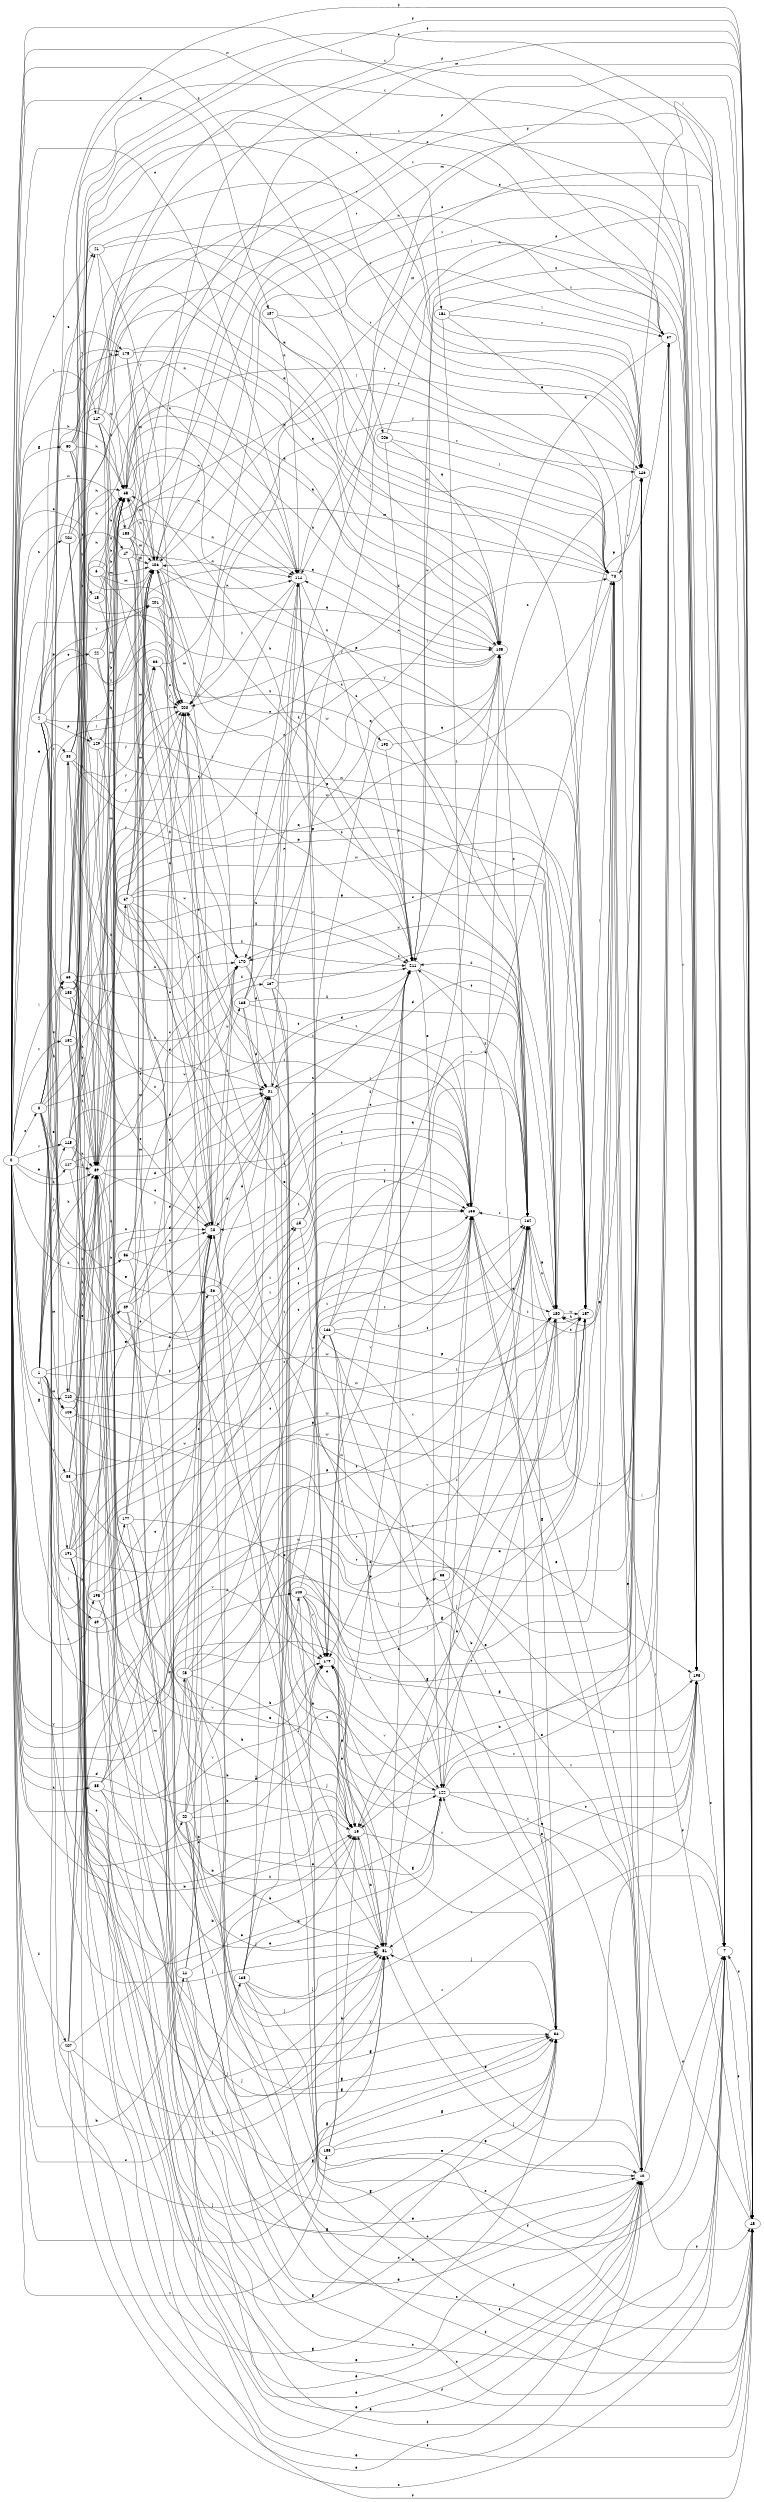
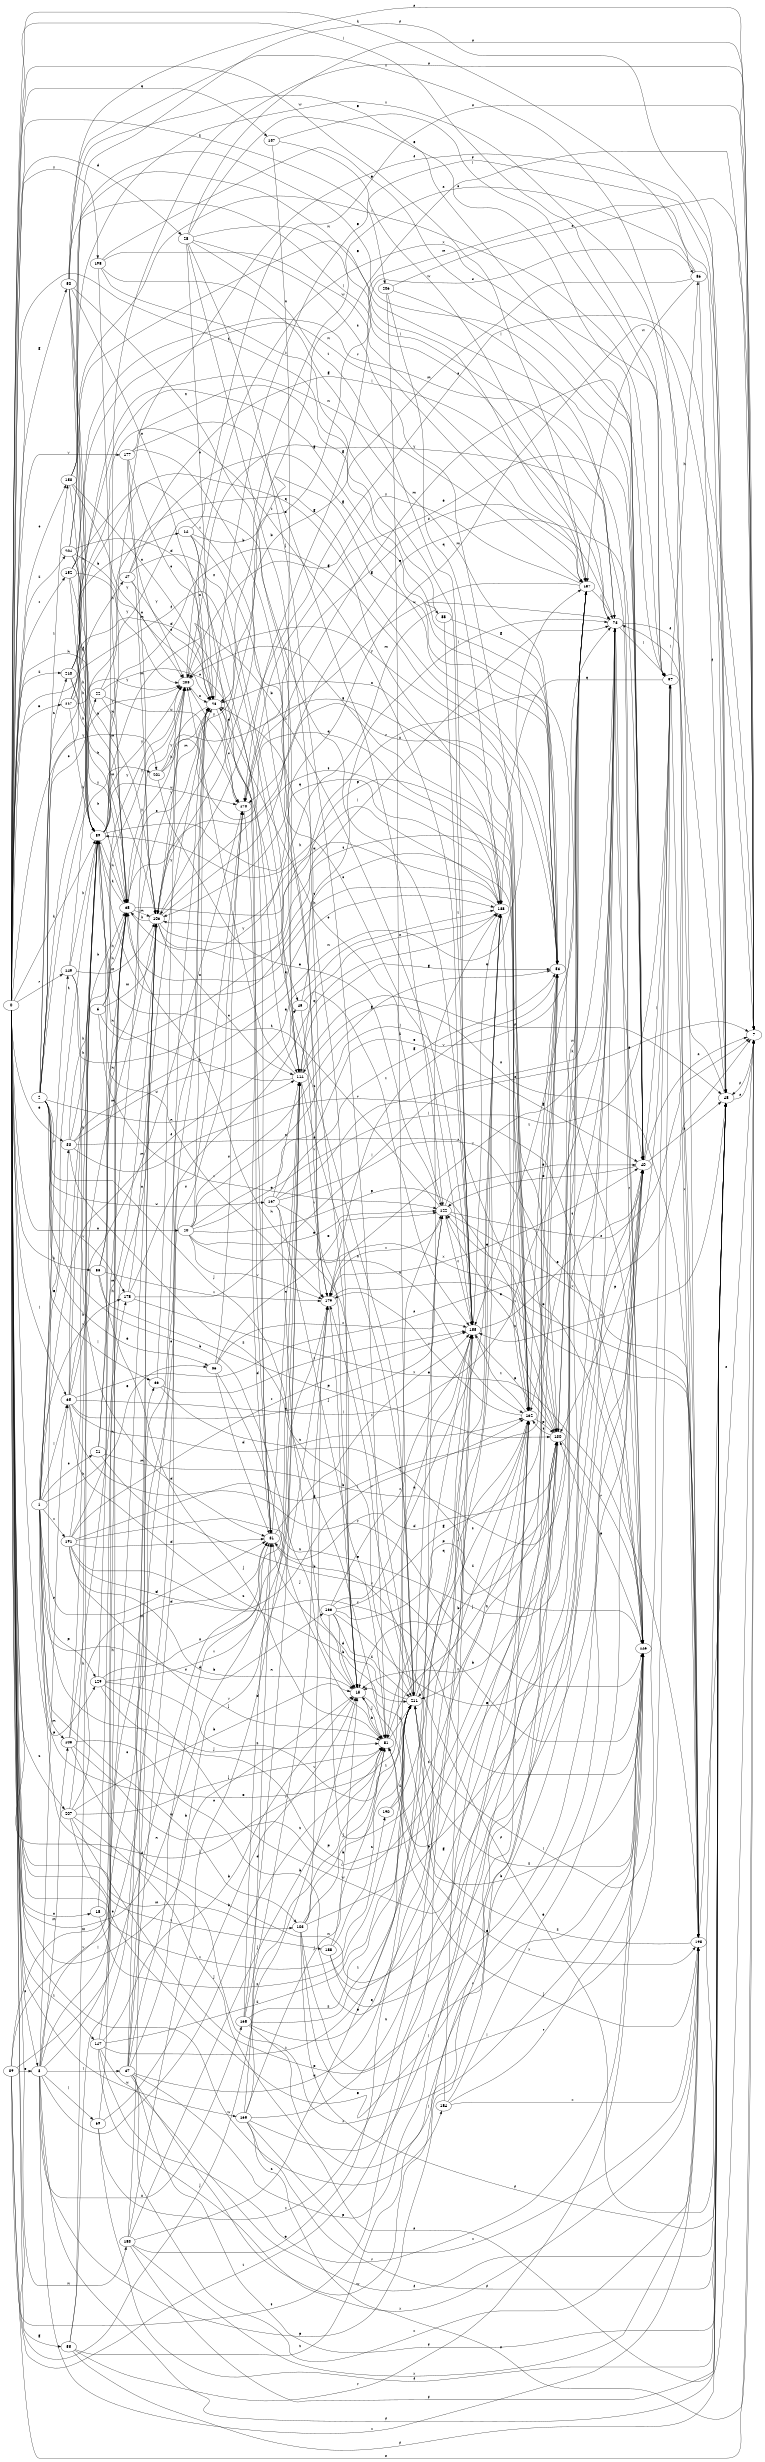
  strict digraph {
    fontname=Lato
    rankdir=LR
    node [fontname=Lato]
    edge [fontname=Lato]
    0
    3
    14
    15
    18
    20
    21
    28
    33
    50
    55
    n12 [label=68]
    65
    81
    85
    86
    88
    89
    97
    103
    114
    117
    129
    137
    145
    147
    152
    162
    165
    177
    183
    184
    187
    188
    190
    198
    201
    204
    206
    207
    210
    105
    178
    66
    23
    39
    48
    67
    69
    130
    168
    195
    31
    7
    56
    211
    122
    73
    40
    179
    146
    203
    155
    138
    106
    170
    1
    36
    45
    166
    191
    2
    22
    47
    153
    167
    6
    0 -> 3 [label=a]
    0 -> 14 [label=b]
    0 -> 15 [label=b]
    0 -> 18 [label=c]
    0 -> 20 [label=c]
-   0 -> 21 [label=c]
+   0 -> 153 [label=c]
    0 -> 28 [label=d]
    0 -> 33 [label=e]
    0 -> 50 [label=g]
    0 -> 55 [label=g]
    0 -> n12 [label=h]
    0 -> 65 [label=i]
    0 -> 81 [label=j]
    0 -> 85 [label=k]
    0 -> 86 [label=k]
    0 -> 88 [label=k]
    0 -> 89 [label=k]
    0 -> 97 [label=l]
    0 -> 103 [label=m]
    0 -> 114 [label=n]
    0 -> 117 [label=o]
    0 -> 129 [label=p]
    0 -> 137 [label=q]
    0 -> 145 [label=r]
    0 -> 147 [label=s]
    0 -> 152 [label=s]
    0 -> 162 [label=t]
    0 -> 165 [label=u]
    0 -> 177 [label=v]
    0 -> 183 [label=w]
    0 -> 184 [label=w]
    0 -> 187 [label=w]
    0 -> 188 [label=x]
    0 -> 190 [label=x]
    0 -> 198 [label=y]
    0 -> 201 [label=y]
    0 -> 204 [label=z]
    0 -> 206 [label=z]
    0 -> 207 [label=z]
    0 -> 210 [label=z]
    3 -> 65 [label=a]
    3 -> 81 [label=j]
    3 -> 105 [label=m]
    3 -> 178 [label=v]
    3 -> 66 [label=i]
    3 -> 23 [label=c]
-   3 -> 39 [label=e]
+   39 -> 3 [label=e]
    3 -> 48 [label=f]
    3 -> 67 [label=i]
    3 -> 69 [label=i]
    3 -> 130 [label=p]
    3 -> 168 [label=u]
    3 -> 195 [label=x]
    14 -> 15 [label=b]
    14 -> 23 [label=c]
    14 -> 31 [label=d]
    14 -> 7 [label=a]
    14 -> 56 [label=g]
    15 -> 81 [label=j]
    15 -> 195 [label=x]
    18 -> n12 [label=h]
    18 -> 211 [label=z]
    20 -> 97 [label=l]
    20 -> 23 [label=c]
    20 -> 130 [label=p]
    20 -> 195 [label=x]
    20 -> 56 [label=g]
    20 -> 122 [label=o]
    20 -> 73 [label=i]
    20 -> 40 [label=e]
    20 -> 179 [label=v]
    21 -> n12 [label=h]
    21 -> 73 [label=i]
    21 -> 146 [label=r]
    21 -> 203 [label=y]
    28 -> 15 [label=b]
    28 -> 81 [label=j]
    28 -> 162 [label=t]
    28 -> 23 [label=c]
    28 -> 7 [label=a]
    28 -> 73 [label=i]
    28 -> 40 [label=e]
    28 -> 155 [label=s]
    33 -> n12 [label=h]
    33 -> 89 [label=k]
    33 -> 187 [label=w]
    33 -> 130 [label=p]
    33 -> 211 [label=z]
    33 -> 146 [label=r]
    33 -> 138 [label=q]
    50 -> n12 [label=h]
    50 -> 89 [label=k]
    50 -> 114 [label=n]
    50 -> 187 [label=w]
-   89 -> 23 [label=c]
+   50 -> 23 [label=c]
    50 -> 195 [label=x]
    50 -> 7 [label=a]
    50 -> 40 [label=e]
    50 -> 106 [label=m]
    55 -> 89 [label=k]
    55 -> 162 [label=t]
    55 -> 48 [label=f]
    55 -> 146 [label=r]
    55 -> 170 [label=u]
    n12 -> 89 [label=k]
    n12 -> 162 [label=t]
    n12 -> 7 [label=a]
    n12 -> 146 [label=r]
    n12 -> 138 [label=q]
    n12 -> 106 [label=m]
    65 -> 89 [label=k]
    65 -> 162 [label=t]
    65 -> 7 [label=a]
    65 -> 211 [label=z]
    65 -> 73 [label=i]
    65 -> 146 [label=r]
    65 -> 203 [label=y]
    65 -> 138 [label=q]
    65 -> 106 [label=m]
    65 -> 170 [label=u]
    81 -> 15 [label=b]
    81 -> 211 [label=z]
    85 -> n12 [label=h]
    85 -> 81 [label=j]
    85 -> 23 [label=c]
    85 -> 130 [label=p]
-   85 -> 122 [label=o]
+   201 -> 122 [label=o]
    85 -> 179 [label=v]
    86 -> 187 [label=w]
    86 -> 23 [label=c]
    86 -> 48 [label=f]
    86 -> 106 [label=m]
    86 -> 170 [label=u]
    88 -> 56 [label=g]
    88 -> 155 [label=s]
    89 -> n12 [label=h]
    89 -> 162 [label=t]
    89 -> 48 [label=f]
    89 -> 7 [label=a]
    89 -> 56 [label=g]
    89 -> 179 [label=v]
    89 -> 203 [label=y]
    89 -> 155 [label=s]
    89 -> 138 [label=q]
    89 -> 170 [label=u]
-   97 -> n12 [label=h]
+   97 -> 86 [label=h]
    97 -> 130 [label=p]
    97 -> 195 [label=x]
    97 -> 138 [label=q]
    97 -> 106 [label=m]
    103 -> 81 [label=j]
    103 -> 97 [label=l]
    103 -> 48 [label=f]
    103 -> 130 [label=p]
    103 -> 179 [label=v]
    103 -> 146 [label=r]
    103 -> 155 [label=s]
    114 -> 89 [label=k]
    114 -> 48 [label=f]
    114 -> 56 [label=g]
    114 -> 211 [label=z]
    114 -> 179 [label=v]
    114 -> 203 [label=y]
    117 -> 89 [label=k]
    117 -> 187 [label=w]
    117 -> 31 [label=d]
    117 -> 203 [label=y]
    117 -> 138 [label=q]
    129 -> n12 [label=h]
    129 -> 114 [label=n]
    129 -> 187 [label=w]
    129 -> 130 [label=p]
    129 -> 211 [label=z]
    129 -> 179 [label=v]
    137 -> 97 [label=l]
    137 -> 114 [label=n]
    137 -> 187 [label=w]
    145 -> 89 [label=k]
    145 -> 31 [label=d]
    145 -> 56 [label=g]
    145 -> 138 [label=q]
    145 -> 106 [label=m]
    147 -> 15 [label=b]
    147 -> n12 [label=h]
    147 -> 48 [label=f]
    147 -> 195 [label=x]
    147 -> 211 [label=z]
    147 -> 146 [label=r]
    147 -> 155 [label=s]
    152 -> 89 [label=k]
    152 -> 40 [label=e]
    152 -> 179 [label=v]
    152 -> 146 [label=r]
    152 -> 203 [label=y]
    152 -> 106 [label=m]
    162 -> 81 [label=j]
    162 -> 23 [label=c]
    162 -> 130 [label=p]
    162 -> 56 [label=g]
    162 -> 211 [label=z]
    162 -> 179 [label=v]
    162 -> 155 [label=s]
    165 -> 15 [label=b]
    165 -> 81 [label=j]
    165 -> 162 [label=t]
    165 -> 48 [label=f]
    165 -> 195 [label=x]
    165 -> 31 [label=d]
    165 -> 7 [label=a]
    165 -> 73 [label=i]
    177 -> 15 [label=b]
    177 -> 23 [label=c]
    177 -> 56 [label=g]
    177 -> 122 [label=o]
    177 -> 203 [label=y]
    177 -> 106 [label=m]
    183 -> 81 [label=j]
    183 -> 114 [label=n]
    183 -> 48 [label=f]
    183 -> 195 [label=x]
    183 -> 211 [label=z]
    183 -> 122 [label=o]
    183 -> 106 [label=m]
    184 -> 195 [label=x]
    184 -> 40 [label=e]
    184 -> 146 [label=r]
    184 -> 155 [label=s]
    187 -> 15 [label=b]
    187 -> 130 [label=k]
    187 -> 73 [label=i]
    187 -> 203 [label=y]
    187 -> 155 [label=s]
    187 -> 170 [label=u]
    188 -> 15 [label=b]
    188 -> 56 [label=g]
    188 -> 211 [label=z]
    188 -> 40 [label=e]
    190 -> 211 [label=z]
    190 -> 138 [label=q]
    198 -> n12 [label=h]
    198 -> 187 [label=w]
    198 -> 56 [label=g]
    198 -> 40 [label=e]
    198 -> 155 [label=s]
    201 -> 162 [label=t]
    201 -> 203 [label=y]
    201 -> 138 [label=q]
    204 -> n12 [label=h]
    204 -> 89 [label=k]
    204 -> 23 [label=c]
    204 -> 48 [label=f]
    204 -> 195 [label=x]
    204 -> 31 [label=d]
    206 -> 7 [label=a]
    206 -> 211 [label=z]
    206 -> 73 [label=i]
    206 -> 138 [label=q]
    207 -> 15 [label=b]
    207 -> 81 [label=j]
    207 -> 89 [label=k]
    207 -> 130 [label=p]
    207 -> 31 [label=d]
    207 -> 7 [label=a]
    207 -> 40 [label=e]
    210 -> n12 [label=h]
    210 -> 89 [label=k]
    210 -> 187 [label=w]
    210 -> 56 [label=g]
    210 -> 155 [label=s]
    105 -> 89 [label=k]
    105 -> 162 [label=t]
    105 -> 187 [label=w]
    105 -> 40 [label=e]
    105 -> 106 [label=m]
    178 -> 195 [label=x]
    178 -> 73 [label=i]
    178 -> 138 [label=q]
    178 -> 106 [label=m]
    66 -> 146 [label=r]
    66 -> 203 [label=y]
    66 -> 155 [label=s]
    23 -> n12 [label=h]
    23 -> 48 [label=f]
    23 -> 211 [label=z]
    23 -> 106 [label=m]
    23 -> 170 [label=u]
    39 -> 81 [label=j]
    39 -> 23 [label=c]
    39 -> 31 [label=d]
    39 -> 7 [label=a]
    39 -> 155 [label=s]
    39 -> 106 [label=m]
    48 -> 7 [label=a]
    48 -> 73 [label=i]
    48 -> 155 [label=s]
    48 -> 106 [label=m]
    67 -> 187 [label=w]
    67 -> 23 [label=c]
    67 -> 48 [label=f]
    67 -> 130 [label=p]
    67 -> 195 [label=x]
    67 -> 31 [label=d]
    67 -> 179 [label=v]
    67 -> 138 [label=q]
    67 -> 106 [label=m]
    67 -> 170 [label=u]
    69 -> 15 [label=b]
    69 -> n12 [label=h]
    69 -> 48 [label=f]
    69 -> 155 [label=s]
    130 -> 15 [label=b]
    130 -> 162 [label=t]
    130 -> 187 [label=w]
    130 -> 31 [label=d]
    130 -> 122 [label=o]
    130 -> 146 [label=r]
    130 -> 170 [label=u]
    168 -> 114 [label=n]
    168 -> 31 [label=d]
    168 -> 211 [label=z]
    168 -> 73 [label=i]
    168 -> 179 [label=v]
    168 -> 155 [label=s]
    168 -> 138 [label=q]
    195 -> 81 [label=j]
    195 -> 114 [label=n]
    195 -> 7 [label=a]
    195 -> 211 [label=z]
    31 -> 114 [label=n]
    31 -> 48 [label=f]
    31 -> 155 [label=s]
    7 -> 48 [label=f]
    7 -> 106 [label=m]
    56 -> 81 [label=j]
    56 -> 211 [label=z]
    56 -> 179 [label=v]
    56 -> 203 [label=y]
    211 -> n12 [label=h]
    211 -> 97 [label=l]
    211 -> 162 [label=t]
    211 -> 31 [label=d]
    211 -> 122 [label=o]
    211 -> 179 [label=v]
    122 -> 89 [label=k]
    122 -> 23 [label=c]
    122 -> 195 [label=x]
    122 -> 7 [label=a]
    122 -> 40 [label=e]
    122 -> 179 [label=v]
    122 -> 155 [label=s]
    73 -> 97 [label=l]
    73 -> 162 [label=t]
    73 -> 48 [label=f]
    73 -> 40 [label=e]
    73 -> 179 [label=v]
    73 -> 146 [label=r]
    73 -> 106 [label=m]
    73 -> 170 [label=u]
    40 -> 81 [label=j]
    40 -> 97 [label=l]
    40 -> 48 [label=f]
    40 -> 7 [label=a]
    40 -> 122 [label=o]
    179 -> 15 [label=b]
    179 -> 195 [label=x]
    179 -> 40 [label=e]
    146 -> 15 [label=b]
    146 -> 130 [label=p]
    146 -> 211 [label=z]
    146 -> 122 [label=o]
    146 -> 203 [label=y]
    203 -> 23 [label=c]
    203 -> 195 [label=x]
    155 -> 23 [label=c]
    155 -> 130 [label=p]
    155 -> 40 [label=e]
    155 -> 138 [label=q]
    138 -> n12 [label=h]
    138 -> 89 [label=k]
    138 -> 114 [label=n]
    138 -> 162 [label=t]
    138 -> 203 [label=y]
    106 -> n12 [label=h]
    106 -> 114 [label=n]
    106 -> 162 [label=t]
    106 -> 130 [label=p]
    106 -> 7 [label=a]
    106 -> 40 [label=e]
    106 -> 203 [label=y]
    170 -> 31 [label=d]
    170 -> 40 [label=e]
    170 -> 203 [label=y]
    1 -> 21 [label=c]
    1 -> 33 [label=e]
    1 -> 65 [label=i]
    1 -> 81 [label=j]
    1 -> 89 [label=k]
    1 -> 103 [label=m]
    1 -> 145 [label=r]
    1 -> 105 [label=m]
    1 -> 178 [label=v]
    1 -> 31 [label=d]
    1 -> 122 [label=o]
    1 -> 146 [label=r]
    1 -> 36 [label=e]
    1 -> 45 [label=f]
    1 -> 166 [label=u]
    1 -> 191 [label=x]
    36 -> 81 [label=j]
    36 -> 31 [label=d]
    36 -> 122 [label=o]
    36 -> 155 [label=s]
    36 -> 170 [label=u]
    45 -> 73 [label=i]
    45 -> 179 [label=v]
    45 -> 155 [label=s]
    166 -> 15 [label=b]
    166 -> 162 [label=t]
    166 -> 130 [label=p]
    166 -> 56 [label=g]
    166 -> 211 [label=z]
    166 -> 40 [label=e]
    166 -> 155 [label=s]
    166 -> 138 [label=q]
    191 -> 15 [label=b]
    191 -> 81 [label=j]
    191 -> 89 [label=k]
    191 -> 162 [label=t]
    191 -> 23 [label=c]
    191 -> 31 [label=d]
    191 -> 56 [label=g]
    191 -> 40 [label=e]
    191 -> 146 [label=r]
    191 -> 155 [label=s]
    2 -> 15 [label=b]
    2 -> 81 [label=j]
    2 -> 114 [label=n]
    2 -> 129 [label=p]
    2 -> 201 [label=y]
    2 -> 210 [label=z]
    2 -> 178 [label=v]
    2 -> 66 [label=i]
    2 -> 203 [label=y]
    2 -> 36 [label=e]
    2 -> 45 [label=f]
    2 -> 22 [label=c]
    2 -> 47 [label=f]
    2 -> 153 [label=s]
    2 -> 167 [label=u]
    22 -> n12 [label=h]
    22 -> 114 [label=n]
    22 -> 155 [label=s]
    22 -> 170 [label=u]
    47 -> 114 [label=n]
    47 -> 23 [label=c]
    47 -> 56 [label=g]
    47 -> 73 [label=i]
    47 -> 106 [label=m]
    153 -> 89 [label=k]
    153 -> 97 [label=l]
    153 -> 23 [label=c]
    153 -> 73 [label=i]
    153 -> 40 [label=e]
    153 -> 203 [label=y]
    167 -> 15 [label=b]
    167 -> 81 [label=j]
    167 -> 114 [label=n]
    167 -> 162 [label=t]
    167 -> 7 [label=a]
    167 -> 56 [label=g]
    167 -> 146 [label=r]
    6 -> n12 [label=h]
    6 -> 122 [label=o]
    6 -> 73 [label=i]
    6 -> 203 [label=y]
    6 -> 106 [label=m]
  }
